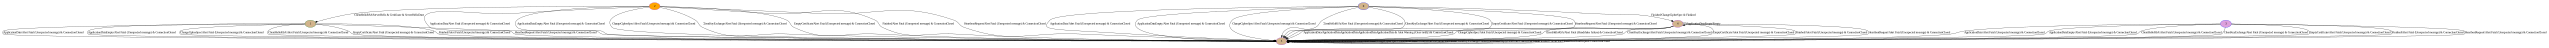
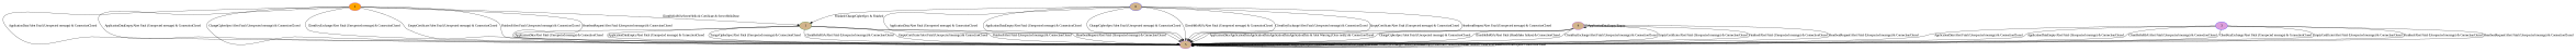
  digraph {
    fontname="Liberation Serif"
    node [color=purple fillcolor=tan fontname="Liberation Serif" style=filled]
    edge [arrowhead=diamond fontname="Liberation Serif"]
    2 [fillcolor=orange]
    1 [color=darkgreen]
    5
    0 [color=blue]
    4
    3 [color=blue fillcolor=plum]
    2 -> 1 [label="ClientHelloRSA/ServerHello & Certificate & ServerHelloDone"]
    2 -> 5 [arrowhead=normal label="ApplicationData/Alert Fatal (Unexpected message) & ConnectionClosed"]
    2 -> 5 [label="ApplicationDataEmpty/Alert Fatal (Unexpected message) & ConnectionClosed"]
    2 -> 5 [arrowhead=normal label="ChangeCipherSpec/Alert Fatal (Unexpected message) & ConnectionClosed"]
    2 -> 5 [label="ClientKeyExchange/Alert Fatal (Unexpected message) & ConnectionClosed"]
    2 -> 5 [arrowhead=normal label="EmptyCertificate/Alert Fatal (Unexpected message) & ConnectionClosed"]
    2 -> 5 [label="Finished/Alert Fatal (Unexpected message) & ConnectionClosed"]
    2 -> 5 [arrowhead=normal label="HeartbeatRequest/Alert Fatal (Unexpected message) & ConnectionClosed"]
    1 -> 5 [arrowhead=normal label="ApplicationData/Alert Fatal (Unexpected message) & ConnectionClosed"]
    1 -> 5 [arrowhead=normal label="ApplicationDataEmpty/Alert Fatal (Unexpected message) & ConnectionClosed"]
    1 -> 5 [label="ChangeCipherSpec/Alert Fatal (Unexpected message) & ConnectionClosed"]
    1 -> 5 [label="ClientHelloRSA/Alert Fatal (Unexpected message) & ConnectionClosed"]
    1 -> 5 [label="EmptyCertificate/Alert Fatal (Unexpected message) & ConnectionClosed"]
    1 -> 5 [label="Finished/Alert Fatal (Unexpected message) & ConnectionClosed"]
    1 -> 5 [label="HeartbeatRequest/Alert Fatal (Unexpected message) & ConnectionClosed"]
    5 -> 5 [label="ApplicationData/ConnectionClosed"]
    5 -> 5 [label="ApplicationDataEmpty/ConnectionClosed"]
    5 -> 5 [arrowhead=normal label="ChangeCipherSpec/ConnectionClosed"]
    5 -> 5 [label="ClientHelloRSA/ConnectionClosed"]
    5 -> 5 [label="ClientKeyExchange/ConnectionClosed"]
    5 -> 5 [label="EmptyCertificate/ConnectionClosed"]
    5 -> 5 [label="Finished/ConnectionClosed"]
    5 -> 5 [label="HeartbeatRequest/ConnectionClosed"]
    0 -> 5 [arrowhead=normal label="ApplicationData/Alert Fatal (Unexpected message) & ConnectionClosed"]
    0 -> 5 [arrowhead=normal label="ApplicationDataEmpty/Alert Fatal (Unexpected message) & ConnectionClosed"]
    0 -> 5 [label="ChangeCipherSpec/Alert Fatal (Unexpected message) & ConnectionClosed"]
    0 -> 5 [arrowhead=normal label="ClientHelloRSA/Alert Fatal (Unexpected message) & ConnectionClosed"]
    0 -> 5 [arrowhead=normal label="ClientKeyExchange/Alert Fatal (Unexpected message) & ConnectionClosed"]
    0 -> 5 [label="EmptyCertificate/Alert Fatal (Unexpected message) & ConnectionClosed"]
    0 -> 5 [label="HeartbeatRequest/Alert Fatal (Unexpected message) & ConnectionClosed"]
-   0 -> 4 [label="Finished/ChangeCipherSpec & Finished"]
+   0 -> 1 [label="Finished/ChangeCipherSpec & Finished"]
    4 -> 5 [arrowhead=normal label="ApplicationData/ApplicationDataApplicationDataApplicationDataApplicationData & Alert Warning (Close notify) & ConnectionClosed"]
    4 -> 5 [label="ChangeCipherSpec/Alert Fatal (Unexpected message) & ConnectionClosed"]
    4 -> 5 [label="ClientHelloRSA/Alert Fatal (Handshake failure) & ConnectionClosed"]
    4 -> 5 [arrowhead=normal label="ClientKeyExchange/Alert Fatal (Unexpected message) & ConnectionClosed"]
    4 -> 5 [arrowhead=normal label="EmptyCertificate/Alert Fatal (Unexpected message) & ConnectionClosed"]
    4 -> 5 [label="Finished/Alert Fatal (Unexpected message) & ConnectionClosed"]
    4 -> 5 [label="HeartbeatRequest/Alert Fatal (Unexpected message) & ConnectionClosed"]
    4 -> 4 [arrowhead=normal label="ApplicationDataEmpty/Empty"]
    3 -> 5 [label="ApplicationData/Alert Fatal (Unexpected message) & ConnectionClosed"]
    3 -> 5 [arrowhead=normal label="ApplicationDataEmpty/Alert Fatal (Unexpected message) & ConnectionClosed"]
    3 -> 5 [arrowhead=normal label="ClientHelloRSA/Alert Fatal (Unexpected message) & ConnectionClosed"]
    3 -> 5 [label="ClientKeyExchange/Alert Fatal (Unexpected message) & ConnectionClosed"]
    3 -> 5 [arrowhead=normal label="EmptyCertificate/Alert Fatal (Unexpected message) & ConnectionClosed"]
    3 -> 5 [arrowhead=normal label="Finished/Alert Fatal (Unexpected message) & ConnectionClosed"]
    3 -> 5 [label="HeartbeatRequest/Alert Fatal (Unexpected message) & ConnectionClosed"]
  }
